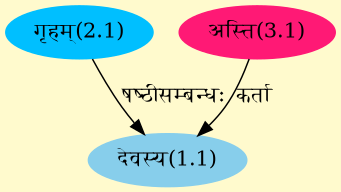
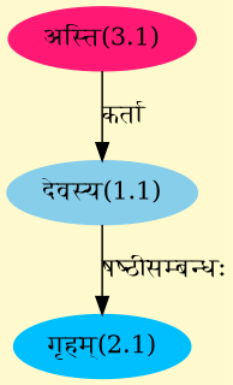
  digraph {
    bgcolor=lemonchiffon1
    compound=true
    rankdir=BT
    node [style=filled]
    edge [dir=back]
    n1 [color="#87CEEB" label="देवस्य(1.1)"]
    n2 [color="#00BFFF" label="गृहम्(2.1)"]
    n3 [color="#FF1975" label="अस्ति(3.1)"]
-   n1 -> n2 [label="षष्ठीसम्बन्धः"]
+   n2 -> n1 [label="षष्ठीसम्बन्धः"]
    n1 -> n3 [label="कर्ता"]
  }
